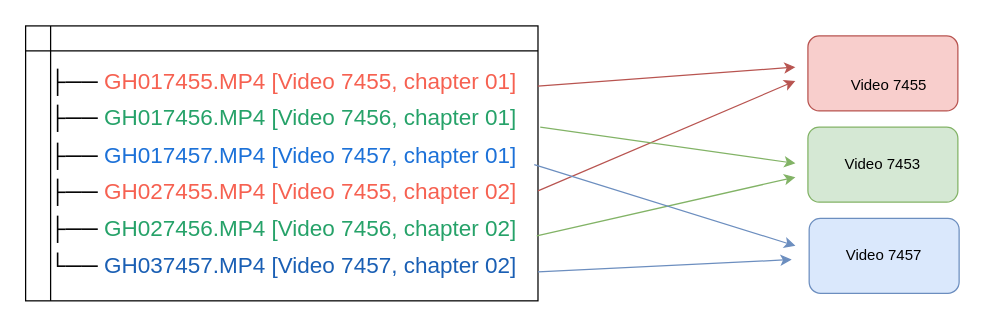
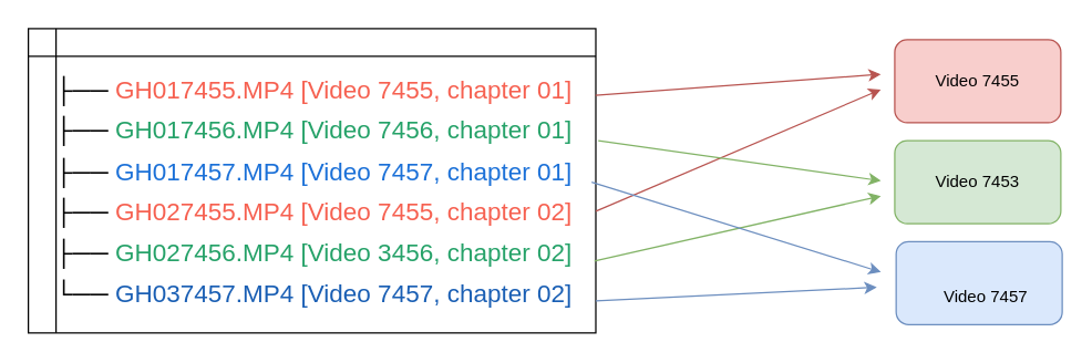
  <mxCell id="0" />
  <mxCell id="1" parent="0" />
  <mxCell id="2" value="" style="shape=internalStorage;whiteSpace=wrap;html=1;backgroundOutline=1;" vertex="1" parent="1"><mxGeometry x="20" y="20" width="410" height="220" as="geometry" /></mxCell>
- <mxCell id="3" value="&lt;p style=&quot;line-height: 130%;&quot;&gt;&lt;font style=&quot;font-size: 18px;&quot;&gt;&lt;br&gt;├── &lt;font color=&quot;#f66151&quot;&gt;GH017455.MP4 [Video 7455, chapter 01]&lt;/font&gt;&lt;/font&gt;&lt;/p&gt;&lt;p style=&quot;line-height: 130%;&quot;&gt;&lt;font style=&quot;font-size: 18px;&quot;&gt;├── &lt;font color=&quot;#26a269&quot;&gt;GH017456.MP4 [Video 7456, chapter 01]&lt;br&gt;&lt;/font&gt;&lt;/font&gt;&lt;/p&gt;&lt;p style=&quot;line-height: 130%;&quot;&gt;&lt;font style=&quot;font-size: 18px;&quot;&gt;├── &lt;font color=&quot;#1c71d8&quot;&gt;GH017457.MP4 [Video 7457, chapter 01]&lt;br&gt;&lt;/font&gt;&lt;/font&gt;&lt;/p&gt;&lt;p style=&quot;line-height: 130%;&quot;&gt;&lt;font style=&quot;font-size: 18px;&quot;&gt;├── &lt;font color=&quot;#f66151&quot;&gt;GH027455.MP4 [Video 7455, chapter 02]&lt;br&gt;&lt;/font&gt;&lt;/font&gt;&lt;/p&gt;&lt;p style=&quot;line-height: 130%;&quot;&gt;&lt;font style=&quot;font-size: 18px;&quot;&gt;├── &lt;font color=&quot;#26a269&quot;&gt;GH027456.MP4 [Video 7456, chapter 02]&lt;br&gt;&lt;/font&gt;&lt;/font&gt;&lt;/p&gt;&lt;p style=&quot;line-height: 130%;&quot;&gt;&lt;font style=&quot;font-size: 18px;&quot;&gt;└── &lt;font color=&quot;#1a5fb4&quot;&gt;GH037457.MP4 [Video 7457, chapter 02]&lt;/font&gt;&lt;/font&gt;&lt;/p&gt;" style="text;html=1;align=center;verticalAlign=middle;whiteSpace=wrap;rounded=0;" vertex="1" parent="1"><mxGeometry x="26" y="42" width="401" height="178" as="geometry" /></mxCell>
+ <mxCell id="3" value="&lt;p style=&quot;line-height: 130%;&quot;&gt;&lt;font style=&quot;font-size: 18px;&quot;&gt;&lt;br&gt;├── &lt;font color=&quot;#f66151&quot;&gt;GH017455.MP4 [Video 7455, chapter 01]&lt;/font&gt;&lt;/font&gt;&lt;/p&gt;&lt;p style=&quot;line-height: 130%;&quot;&gt;&lt;font style=&quot;font-size: 18px;&quot;&gt;├── &lt;font color=&quot;#26a269&quot;&gt;GH017456.MP4 [Video 7456, chapter 01]&lt;br&gt;&lt;/font&gt;&lt;/font&gt;&lt;/p&gt;&lt;p style=&quot;line-height: 130%;&quot;&gt;&lt;font style=&quot;font-size: 18px;&quot;&gt;├── &lt;font color=&quot;#1c71d8&quot;&gt;GH017457.MP4 [Video 7457, chapter 01]&lt;br&gt;&lt;/font&gt;&lt;/font&gt;&lt;/p&gt;&lt;p style=&quot;line-height: 130%;&quot;&gt;&lt;font style=&quot;font-size: 18px;&quot;&gt;├── &lt;font color=&quot;#f66151&quot;&gt;GH027455.MP4 [Video 7455, chapter 02]&lt;br&gt;&lt;/font&gt;&lt;/font&gt;&lt;/p&gt;&lt;p style=&quot;line-height: 130%;&quot;&gt;&lt;font style=&quot;font-size: 18px;&quot;&gt;├── &lt;font color=&quot;#26a269&quot;&gt;GH027456.MP4 [Video 3456, chapter 02]&lt;br&gt;&lt;/font&gt;&lt;/font&gt;&lt;/p&gt;&lt;p style=&quot;line-height: 130%;&quot;&gt;&lt;font style=&quot;font-size: 18px;&quot;&gt;└── &lt;font color=&quot;#1a5fb4&quot;&gt;GH037457.MP4 [Video 7457, chapter 02]&lt;/font&gt;&lt;/font&gt;&lt;/p&gt;" style="text;html=1;align=center;verticalAlign=middle;whiteSpace=wrap;rounded=0;" vertex="1" parent="1"><mxGeometry x="26" y="42" width="401" height="178" as="geometry" /></mxCell>
  <mxCell id="4" value="" style="endArrow=classic;html=1;rounded=0;exitX=1.007;exitY=0.147;exitDx=0;exitDy=0;exitPerimeter=0;fillColor=#f8cecc;strokeColor=#b85450;" edge="1" parent="1" source="3"><mxGeometry width="50" height="50" relative="1" as="geometry"><mxPoint x="438" y="64" as="sourcePoint" /><mxPoint x="636" y="53" as="targetPoint" /></mxGeometry></mxCell>
  <mxCell id="5" value="" style="endArrow=classic;html=1;rounded=0;fillColor=#f8cecc;strokeColor=#b85450;" edge="1" parent="1"><mxGeometry width="50" height="50" relative="1" as="geometry"><mxPoint x="430" y="152" as="sourcePoint" /><mxPoint x="636" y="64" as="targetPoint" /></mxGeometry></mxCell>
  <mxCell id="6" value="" style="endArrow=classic;html=1;rounded=0;exitX=1.012;exitY=0.331;exitDx=0;exitDy=0;exitPerimeter=0;fillColor=#d5e8d4;strokeColor=#82b366;" edge="1" parent="1" source="3"><mxGeometry width="50" height="50" relative="1" as="geometry"><mxPoint x="430" y="86" as="sourcePoint" /><mxPoint x="636" y="130" as="targetPoint" /></mxGeometry></mxCell>
  <mxCell id="7" value="" style="endArrow=classic;html=1;rounded=0;exitX=1.005;exitY=0.82;exitDx=0;exitDy=0;exitPerimeter=0;fillColor=#d5e8d4;strokeColor=#82b366;" edge="1" parent="1" source="3"><mxGeometry width="50" height="50" relative="1" as="geometry"><mxPoint x="430" y="174" as="sourcePoint" /><mxPoint x="636" y="141" as="targetPoint" /></mxGeometry></mxCell>
  <mxCell id="8" value="" style="endArrow=classic;html=1;rounded=0;fillColor=#dae8fc;strokeColor=#6c8ebf;exitX=1;exitY=0.5;exitDx=0;exitDy=0;" edge="1" parent="1" source="3"><mxGeometry width="50" height="50" relative="1" as="geometry"><mxPoint x="438" y="130" as="sourcePoint" /><mxPoint x="636" y="196" as="targetPoint" /></mxGeometry></mxCell>
  <mxCell id="9" value="" style="endArrow=classic;html=1;rounded=0;exitX=1;exitY=0.895;exitDx=0;exitDy=0;exitPerimeter=0;fillColor=#dae8fc;strokeColor=#6c8ebf;" edge="1" parent="1" source="2"><mxGeometry width="50" height="50" relative="1" as="geometry"><mxPoint x="430" y="207" as="sourcePoint" /><mxPoint x="633" y="207" as="targetPoint" /></mxGeometry></mxCell>
  <mxCell id="10" value="" style="group;" vertex="1" connectable="0" parent="1"><mxGeometry x="646" y="28" width="120" height="60" as="geometry" /></mxCell>
  <mxCell id="11" value="" style="rounded=1;whiteSpace=wrap;html=1;fillColor=#f8cecc;strokeColor=#b85450;" vertex="1" parent="10"><mxGeometry width="120" height="60" as="geometry" /></mxCell>
- <mxCell id="12" value="Video 7455" style="text;html=1;align=center;verticalAlign=middle;whiteSpace=wrap;rounded=0;" vertex="1" parent="10"><mxGeometry x="25" y="25" width="80" height="30" as="geometry" /></mxCell>
+ <mxCell id="12" value="Video 7455" style="text;html=1;align=center;verticalAlign=middle;whiteSpace=wrap;rounded=0;" vertex="1" parent="10"><mxGeometry x="20" y="15" width="80" height="30" as="geometry" /></mxCell>
  <mxCell id="13" value="" style="group;" vertex="1" connectable="0" parent="1"><mxGeometry x="646" y="101" width="120" height="60" as="geometry" /></mxCell>
  <mxCell id="14" value="" style="rounded=1;whiteSpace=wrap;html=1;fillColor=#d5e8d4;strokeColor=#82b366;" vertex="1" parent="13"><mxGeometry width="120" height="60" as="geometry" /></mxCell>
  <mxCell id="15" value="Video 7453" style="text;html=1;align=center;verticalAlign=middle;whiteSpace=wrap;rounded=0;" vertex="1" parent="13"><mxGeometry x="20" y="15" width="80" height="30" as="geometry" /></mxCell>
  <mxCell id="16" value="" style="group;" vertex="1" connectable="0" parent="1"><mxGeometry x="647" y="174" width="120" height="60" as="geometry" /></mxCell>
  <mxCell id="17" value="" style="rounded=1;whiteSpace=wrap;html=1;fillColor=#dae8fc;strokeColor=#6c8ebf;" vertex="1" parent="16"><mxGeometry width="120" height="60" as="geometry" /></mxCell>
- <mxCell id="18" value="Video 7457" style="text;html=1;align=center;verticalAlign=middle;whiteSpace=wrap;rounded=0;" vertex="1" parent="16"><mxGeometry x="20" y="15" width="80" height="30" as="geometry" /></mxCell>
+ <mxCell id="18" value="Video 7457" style="text;html=1;align=center;verticalAlign=middle;whiteSpace=wrap;rounded=0;" vertex="1" parent="16"><mxGeometry x="25" y="25" width="80" height="30" as="geometry" /></mxCell>
